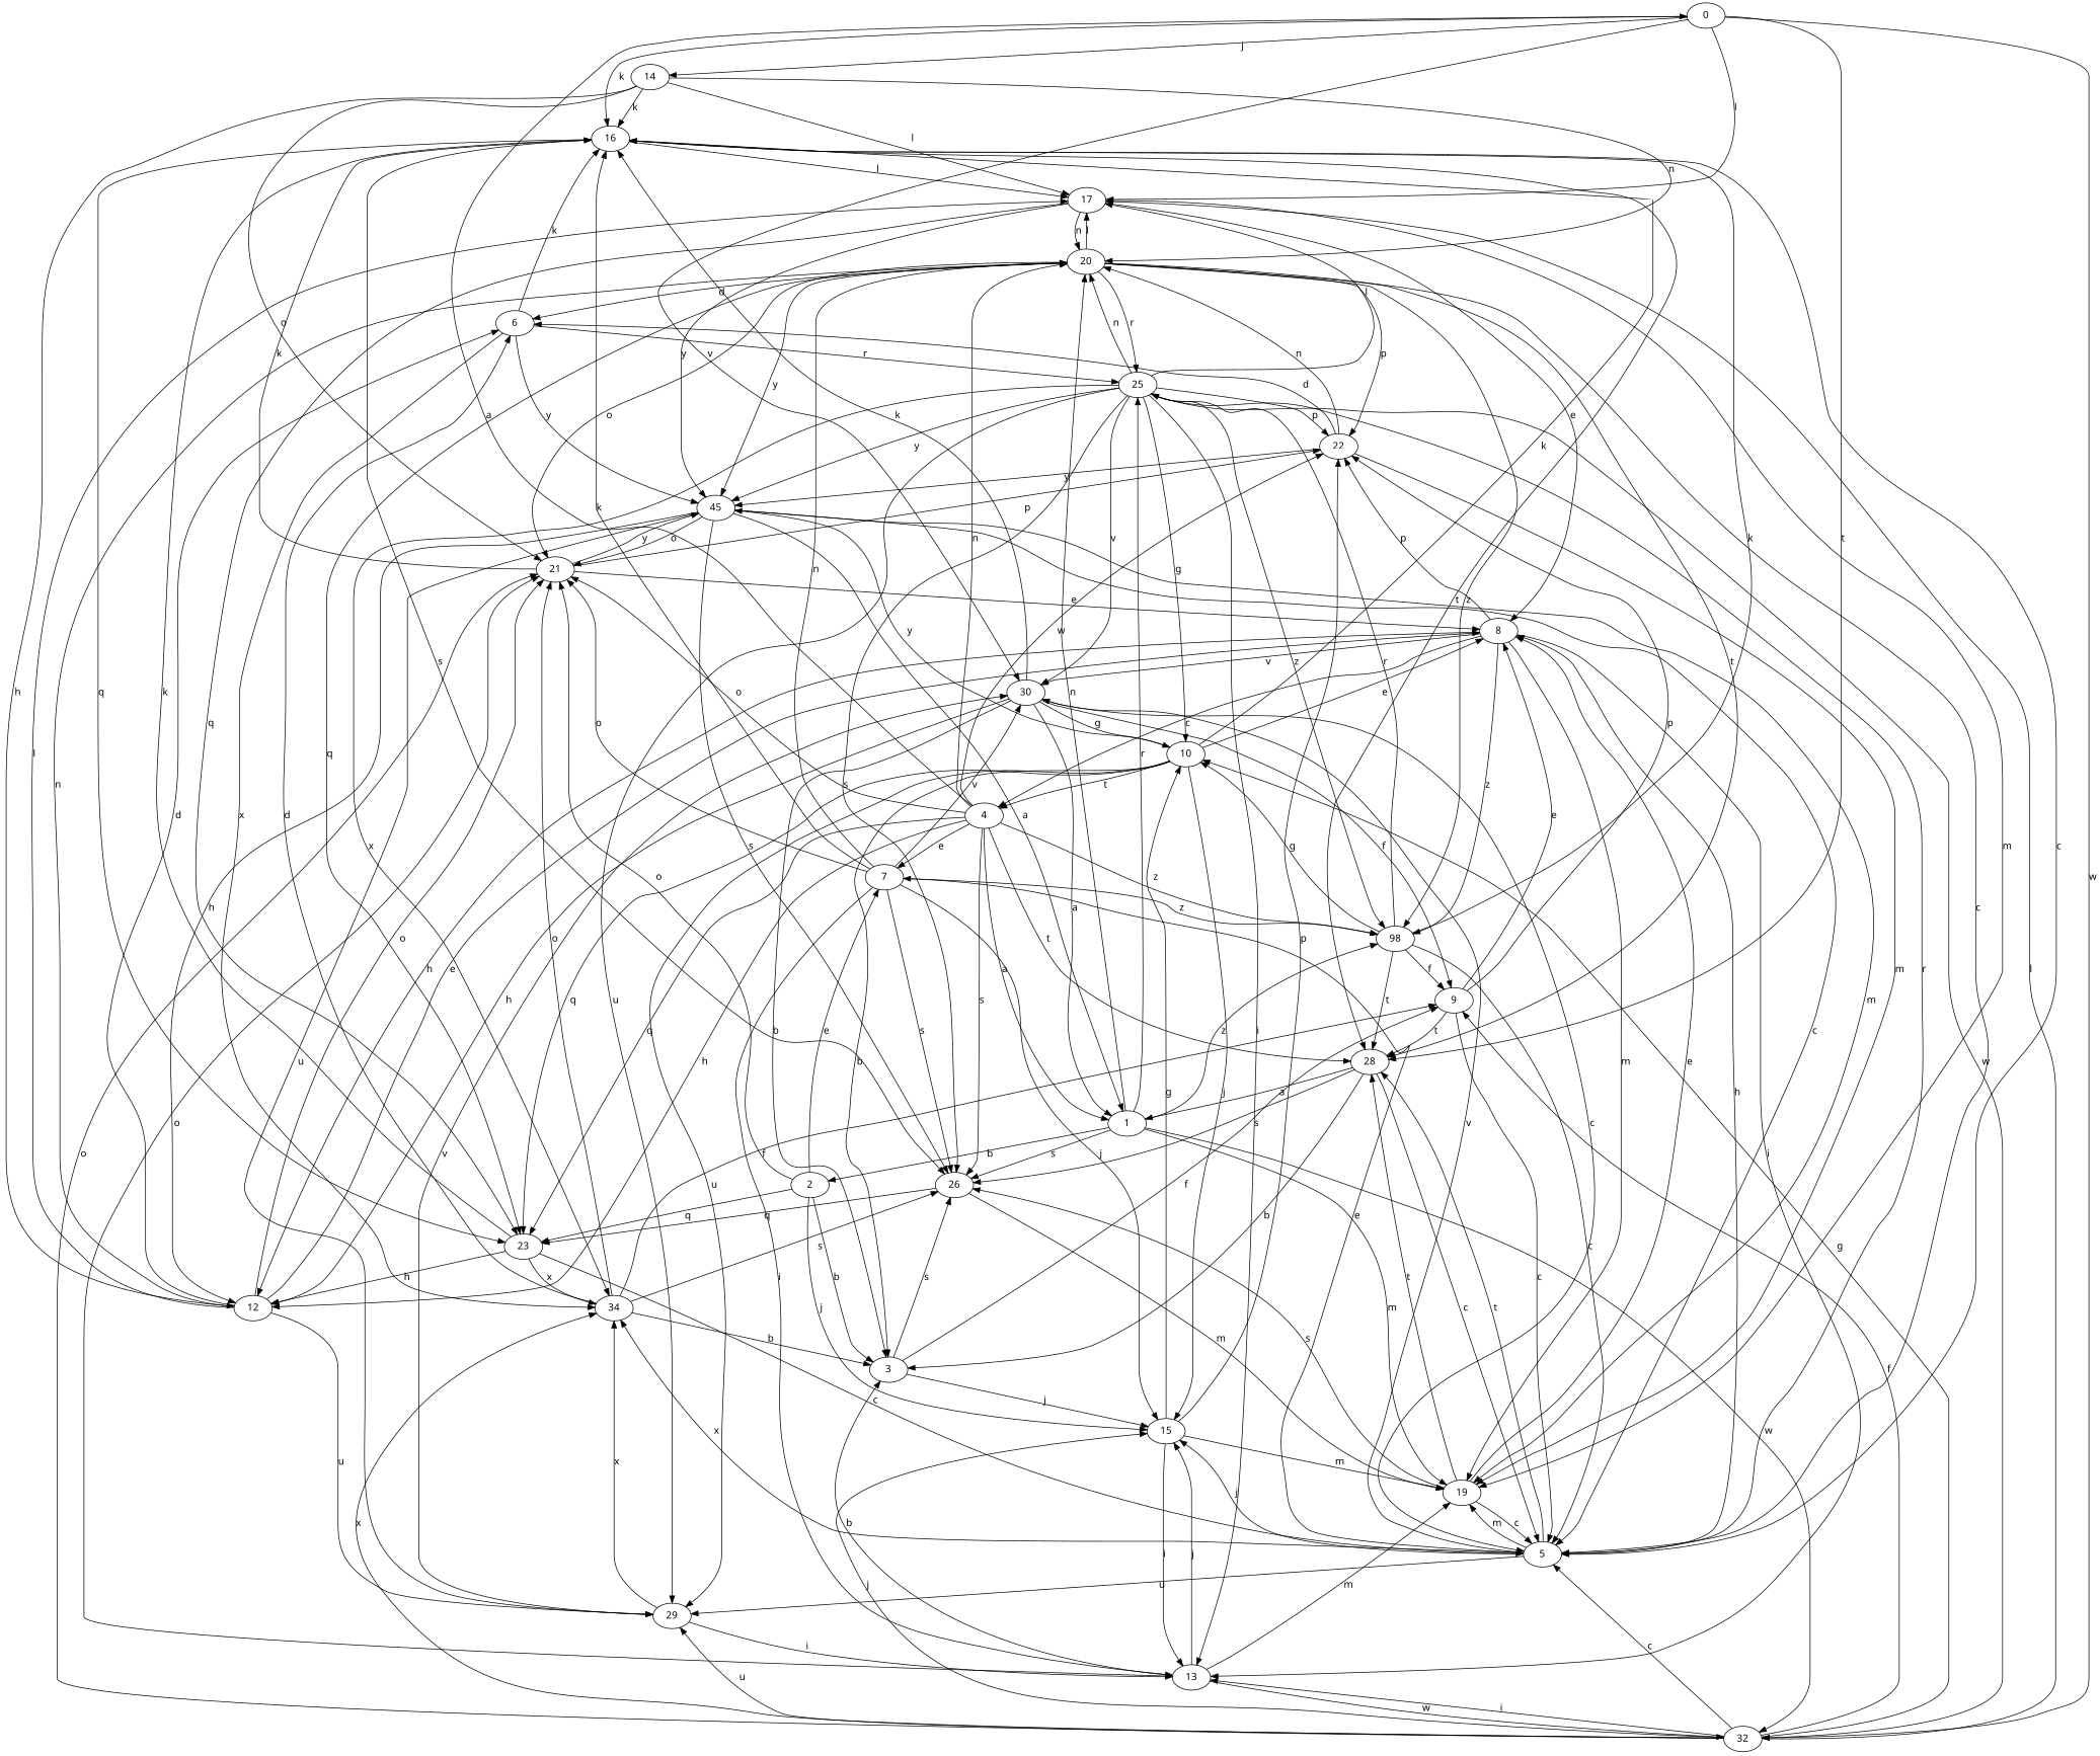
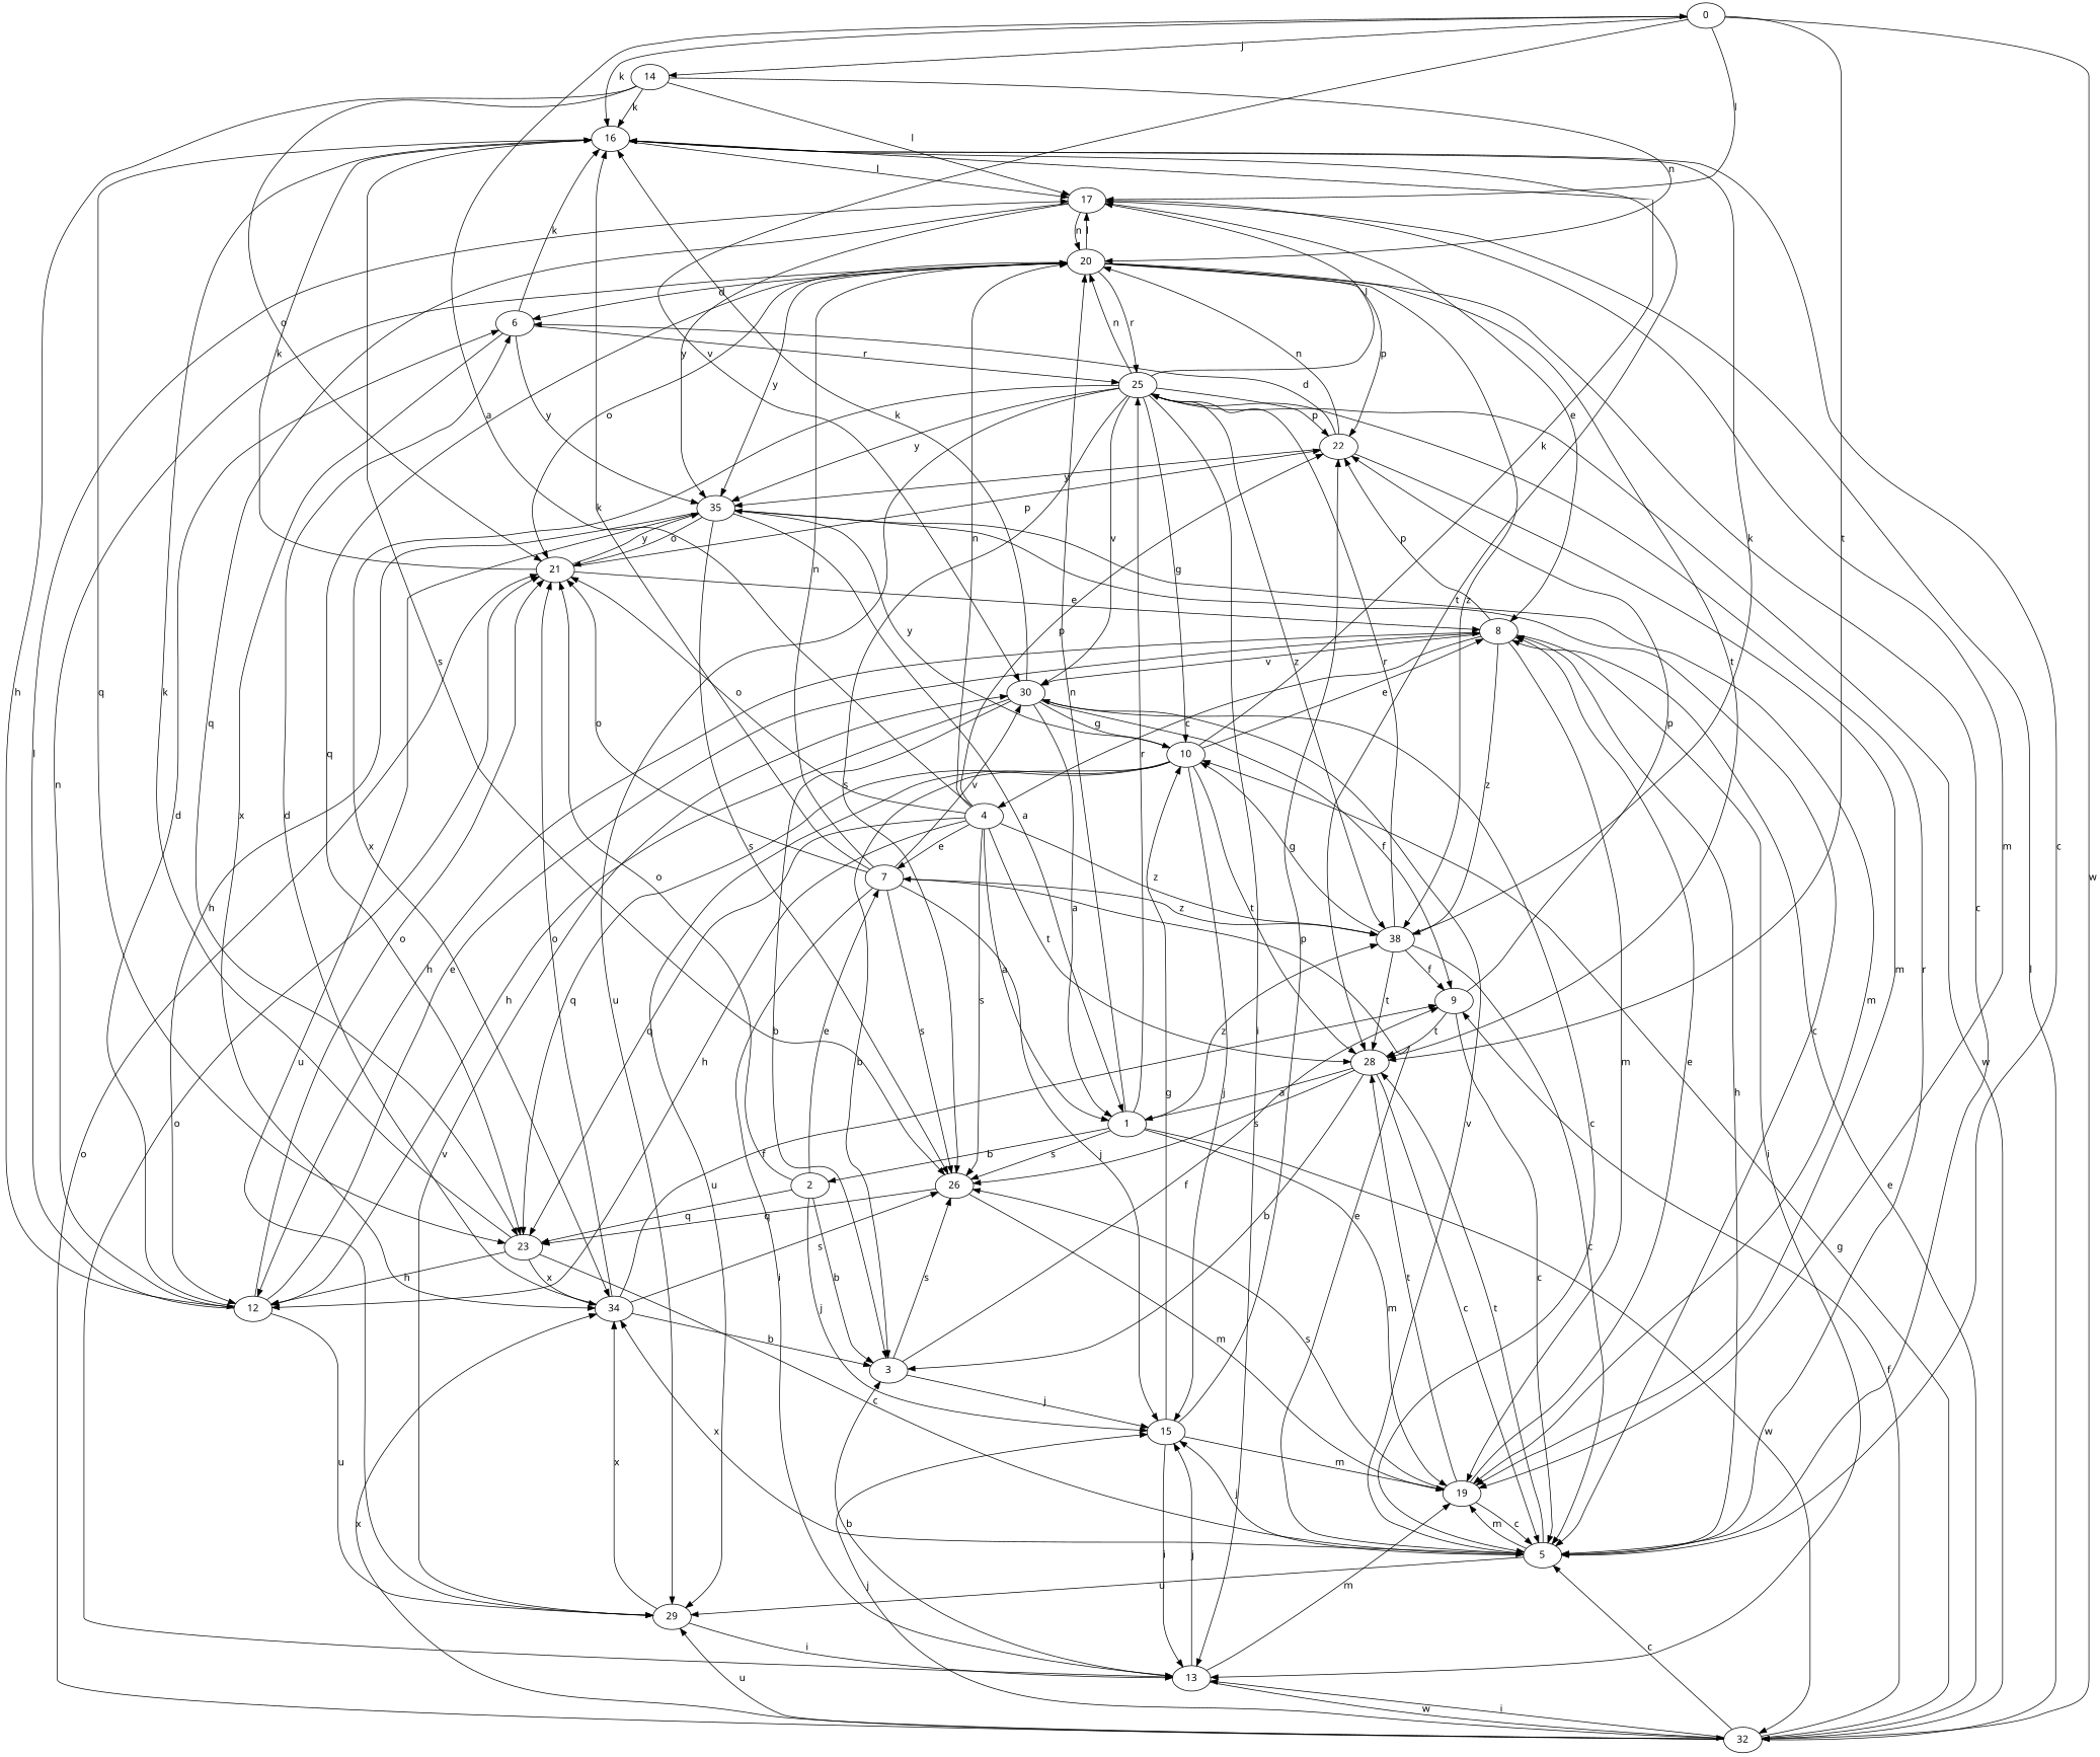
  strict digraph {
    fontname="Noto Sans"
    node [fontname="Noto Sans"]
    edge [fontname="Noto Sans"]
    0
    14
    16
    17
    28
    30
    32
    20
    21
    12
    26
    23
    5
    19
    8
-   35 [label=45]
+   35
    1
    3
    9
    10
    15
    29
    34
    13
    2
    25
-   38 [label=98]
+   38
    7
    22
    6
    4
    0 -> 14 [label=j]
    0 -> 16 [label=k]
    0 -> 17 [label=l]
    0 -> 28 [label=t]
    0 -> 30 [label=v]
    0 -> 32 [label=w]
    14 -> 16 [label=k]
    14 -> 17 [label=l]
    14 -> 20 [label=n]
    14 -> 21 [label=o]
    14 -> 12 [label=h]
    16 -> 17 [label=l]
    16 -> 28 [label=t]
    16 -> 26 [label=s]
    16 -> 23 [label=q]
    16 -> 5 [label=c]
    17 -> 20 [label=n]
    17 -> 23 [label=q]
    17 -> 19 [label=m]
    17 -> 8 [label=e]
    17 -> 35 [label=y]
    28 -> 26 [label=s]
    28 -> 5 [label=c]
    28 -> 1 [label=a]
    28 -> 3 [label=b]
    30 -> 16 [label=k]
    30 -> 12 [label=h]
    30 -> 5 [label=c]
    30 -> 1 [label=a]
    30 -> 3 [label=b]
    30 -> 9 [label=f]
    30 -> 10 [label=g]
    32 -> 17 [label=l]
    32 -> 21 [label=o]
    32 -> 5 [label=c]
-   9 -> 8 [label=e]
+   32 -> 8 [label=e]
    32 -> 9 [label=f]
    32 -> 10 [label=g]
    32 -> 15 [label=j]
    32 -> 29 [label=u]
    32 -> 34 [label=x]
    32 -> 13 [label=i]
    20 -> 17 [label=l]
    20 -> 28 [label=t]
    20 -> 21 [label=o]
    20 -> 23 [label=q]
    20 -> 5 [label=c]
    20 -> 35 [label=y]
    20 -> 25 [label=r]
    20 -> 38 [label=z]
    20 -> 22 [label=p]
    20 -> 6 [label=d]
    21 -> 16 [label=k]
    21 -> 8 [label=e]
    21 -> 35 [label=y]
    21 -> 22 [label=p]
    12 -> 17 [label=l]
    12 -> 20 [label=n]
    12 -> 21 [label=o]
    12 -> 8 [label=e]
    12 -> 29 [label=u]
    12 -> 6 [label=d]
    26 -> 23 [label=q]
    26 -> 19 [label=m]
    23 -> 16 [label=k]
    23 -> 12 [label=h]
    23 -> 5 [label=c]
    23 -> 34 [label=x]
    5 -> 28 [label=t]
    5 -> 30 [label=v]
    5 -> 19 [label=m]
    5 -> 8 [label=h]
    5 -> 15 [label=j]
    5 -> 29 [label=u]
    5 -> 34 [label=x]
    5 -> 25 [label=r]
    5 -> 7 [label=e]
    19 -> 28 [label=t]
    19 -> 26 [label=s]
    19 -> 5 [label=c]
    19 -> 8 [label=e]
    8 -> 30 [label=v]
    8 -> 12 [label=h]
    8 -> 19 [label=m]
    8 -> 13 [label=i]
    8 -> 38 [label=z]
    8 -> 22 [label=p]
    8 -> 4 [label=c]
    35 -> 21 [label=o]
    35 -> 12 [label=h]
    35 -> 26 [label=s]
    35 -> 5 [label=c]
    35 -> 19 [label=m]
    35 -> 1 [label=a]
    35 -> 29 [label=u]
    1 -> 32 [label=w]
    1 -> 20 [label=n]
    1 -> 26 [label=s]
    1 -> 19 [label=m]
    1 -> 2 [label=b]
    1 -> 25 [label=r]
    1 -> 38 [label=z]
    3 -> 26 [label=s]
    3 -> 9 [label=f]
    3 -> 15 [label=j]
    9 -> 28 [label=t]
    9 -> 5 [label=c]
    9 -> 22 [label=p]
    10 -> 16 [label=k]
-   10 -> 4 [label=t]
+   10 -> 28 [label=t]
    10 -> 23 [label=q]
    10 -> 8 [label=e]
    10 -> 35 [label=y]
    10 -> 3 [label=b]
    10 -> 15 [label=j]
    10 -> 29 [label=u]
    15 -> 19 [label=m]
    15 -> 10 [label=g]
    15 -> 13 [label=i]
    15 -> 22 [label=p]
    29 -> 30 [label=v]
    29 -> 34 [label=x]
    29 -> 13 [label=i]
    34 -> 21 [label=o]
    34 -> 26 [label=s]
    34 -> 3 [label=b]
    34 -> 9 [label=f]
    34 -> 6 [label=d]
    13 -> 32 [label=w]
    13 -> 21 [label=o]
    13 -> 19 [label=m]
    13 -> 3 [label=b]
    13 -> 15 [label=j]
    2 -> 21 [label=o]
    2 -> 23 [label=q]
    2 -> 3 [label=b]
    2 -> 15 [label=j]
    2 -> 7 [label=e]
    25 -> 17 [label=l]
    25 -> 30 [label=v]
    25 -> 32 [label=w]
    25 -> 20 [label=n]
    25 -> 26 [label=s]
    25 -> 35 [label=y]
    25 -> 10 [label=g]
    25 -> 29 [label=u]
    25 -> 34 [label=x]
    25 -> 13 [label=i]
    25 -> 38 [label=z]
    25 -> 22 [label=p]
    38 -> 16 [label=k]
    38 -> 28 [label=t]
    38 -> 5 [label=c]
    38 -> 9 [label=f]
    38 -> 10 [label=g]
    38 -> 25 [label=r]
    7 -> 16 [label=k]
    7 -> 30 [label=v]
    7 -> 20 [label=n]
    7 -> 21 [label=o]
    7 -> 26 [label=s]
    7 -> 15 [label=j]
    7 -> 13 [label=i]
    7 -> 38 [label=z]
    22 -> 20 [label=n]
    22 -> 19 [label=m]
    22 -> 35 [label=y]
    22 -> 6 [label=d]
    6 -> 16 [label=k]
    6 -> 35 [label=y]
    6 -> 34 [label=x]
    6 -> 25 [label=r]
    4 -> 0 [label=a]
    4 -> 28 [label=t]
    4 -> 20 [label=n]
    4 -> 21 [label=o]
    4 -> 12 [label=h]
    4 -> 26 [label=s]
    4 -> 23 [label=q]
    4 -> 1 [label=a]
    4 -> 38 [label=z]
    4 -> 7 [label=e]
-   4 -> 22 [label=w]
+   4 -> 22 [label=p]
  }
